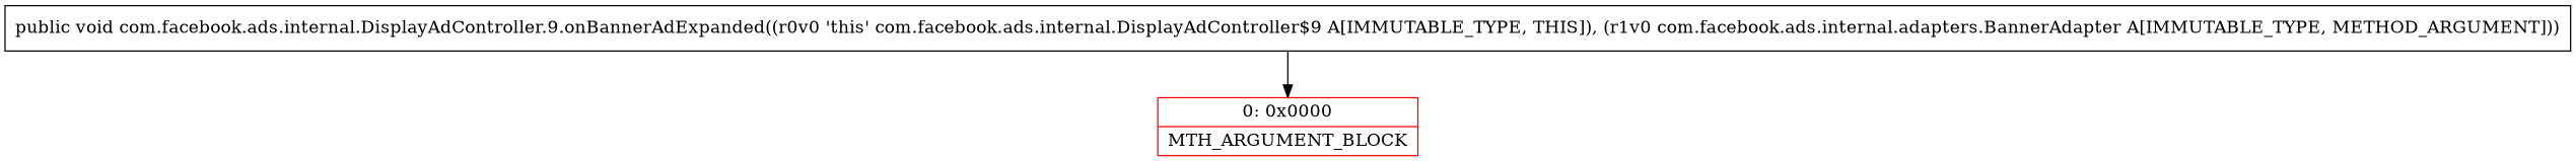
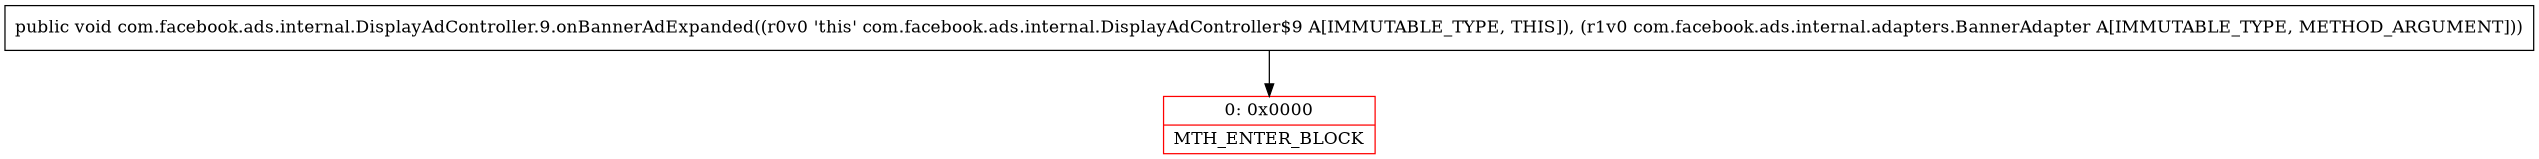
  digraph {
    node [shape=record]
-   n1 [color=red label="{0\:\ 0x0000|MTH_ARGUMENT_BLOCK\l}"]
+   n1 [color=red label="{0\:\ 0x0000|MTH_ENTER_BLOCK\l}"]
    n2 [label="{public void com.facebook.ads.internal.DisplayAdController.9.onBannerAdExpanded((r0v0 'this' com.facebook.ads.internal.DisplayAdController$9 A[IMMUTABLE_TYPE, THIS]), (r1v0 com.facebook.ads.internal.adapters.BannerAdapter A[IMMUTABLE_TYPE, METHOD_ARGUMENT])) }"]
    subgraph cluster_1 {
      label="R(0)"
    }
    n2 -> n1
  }
